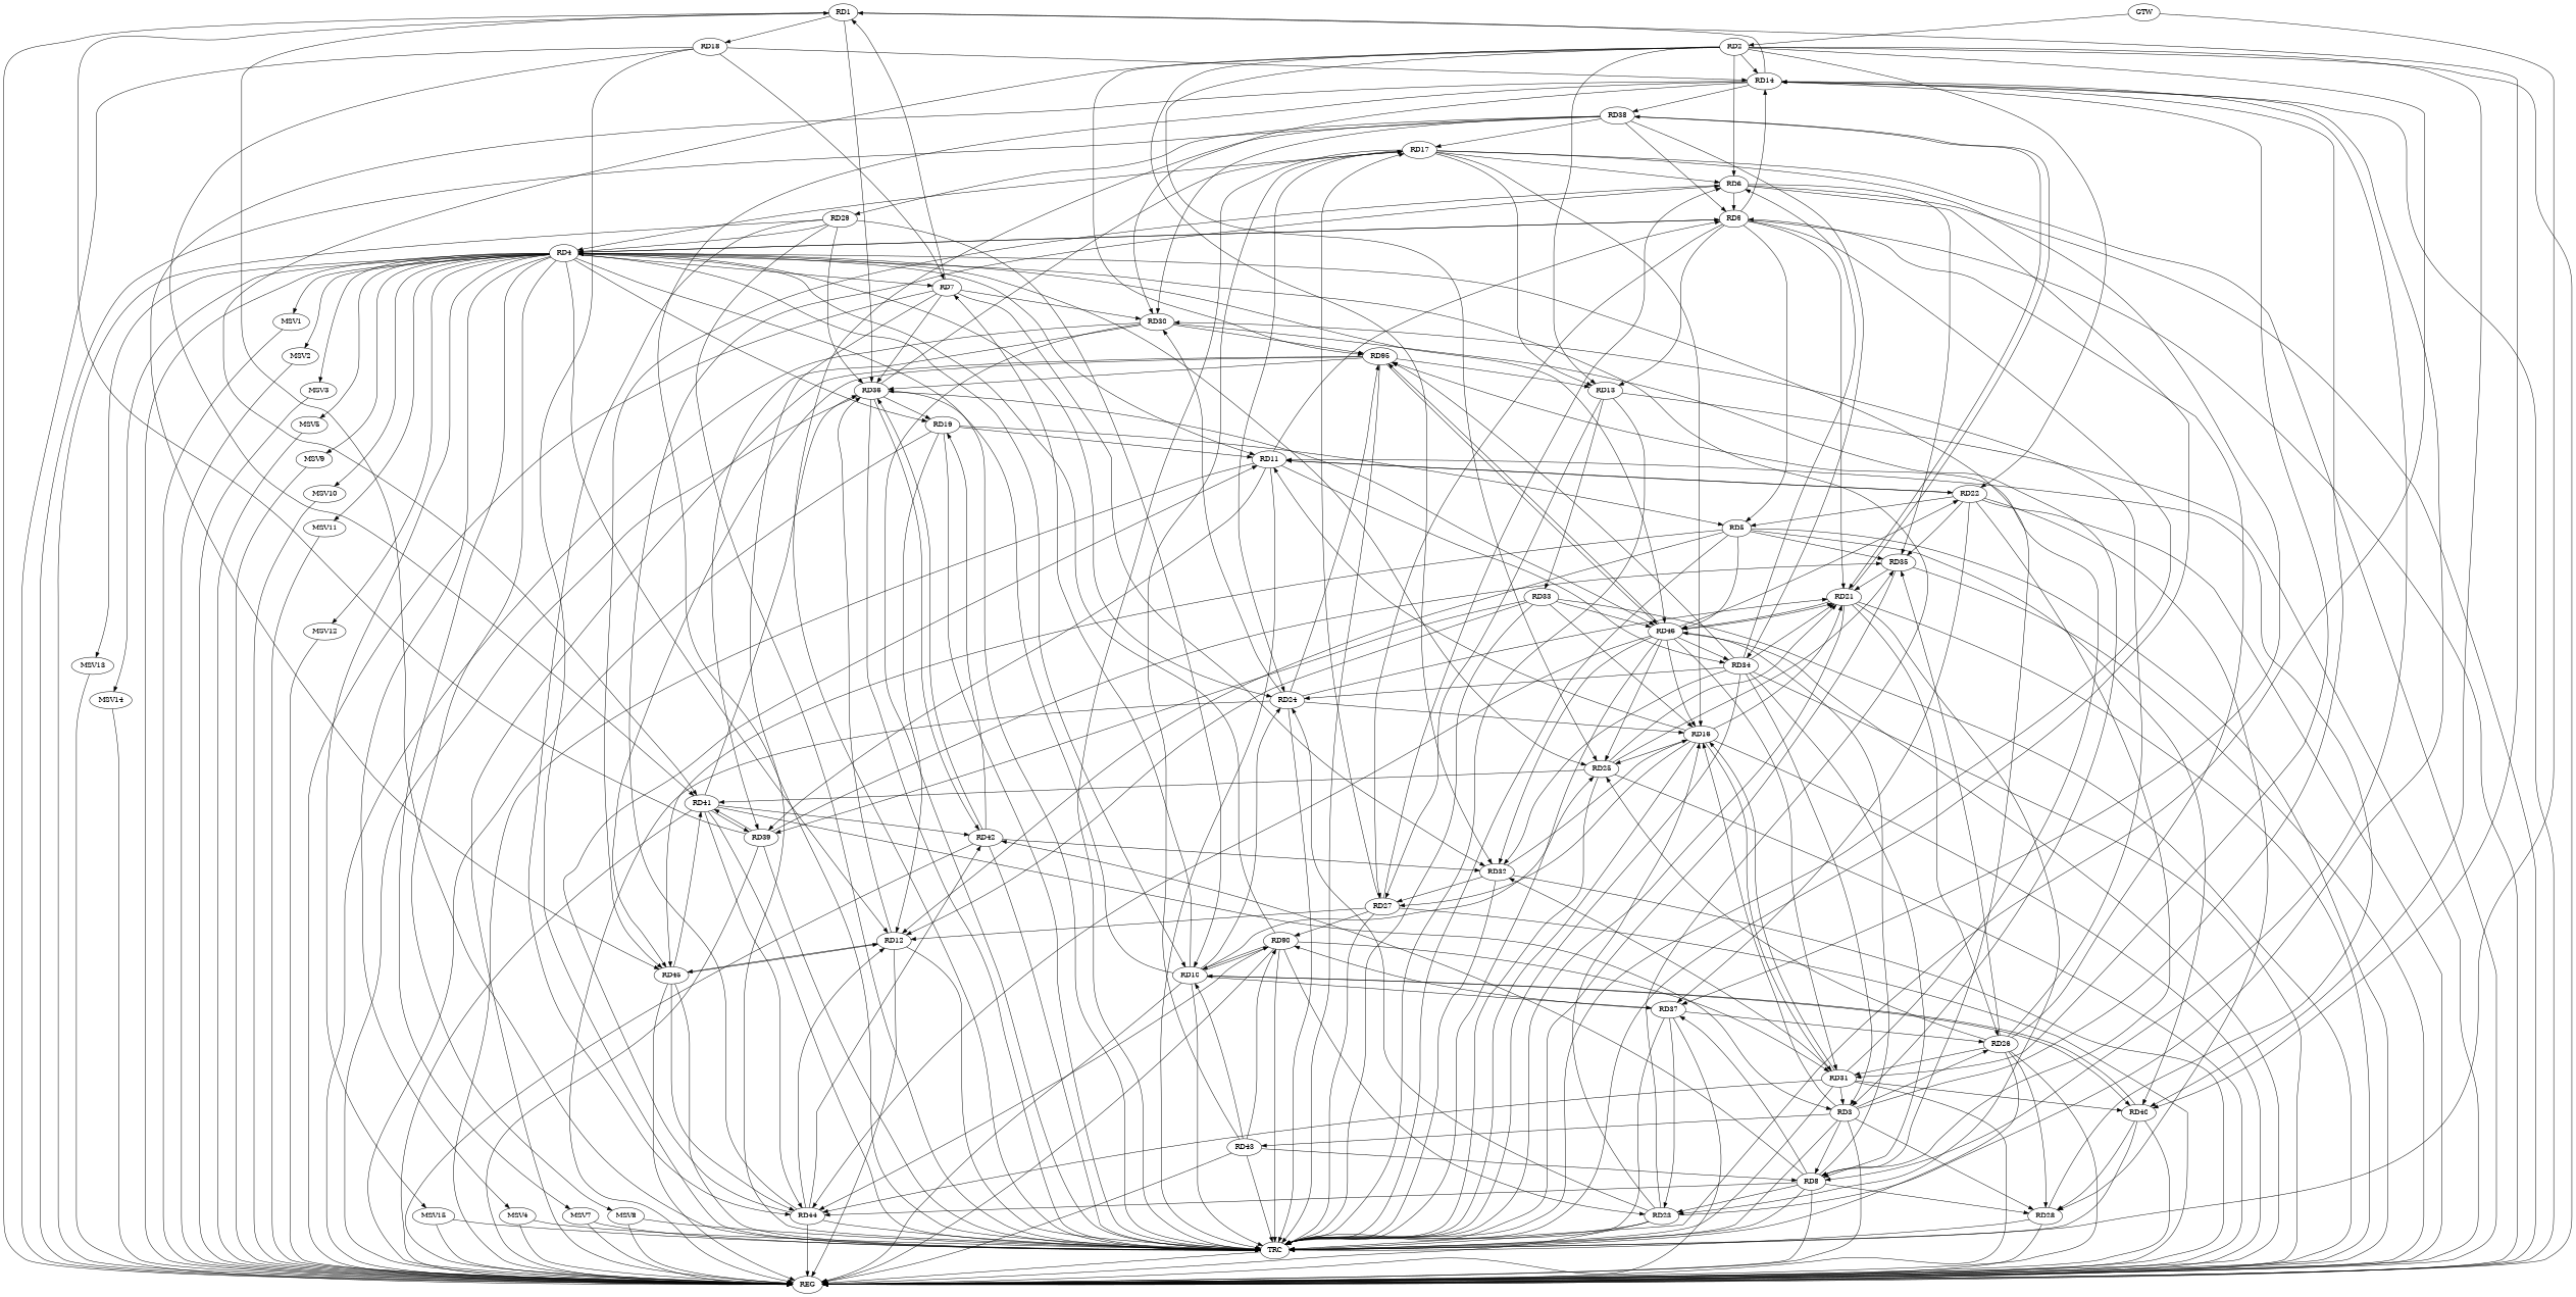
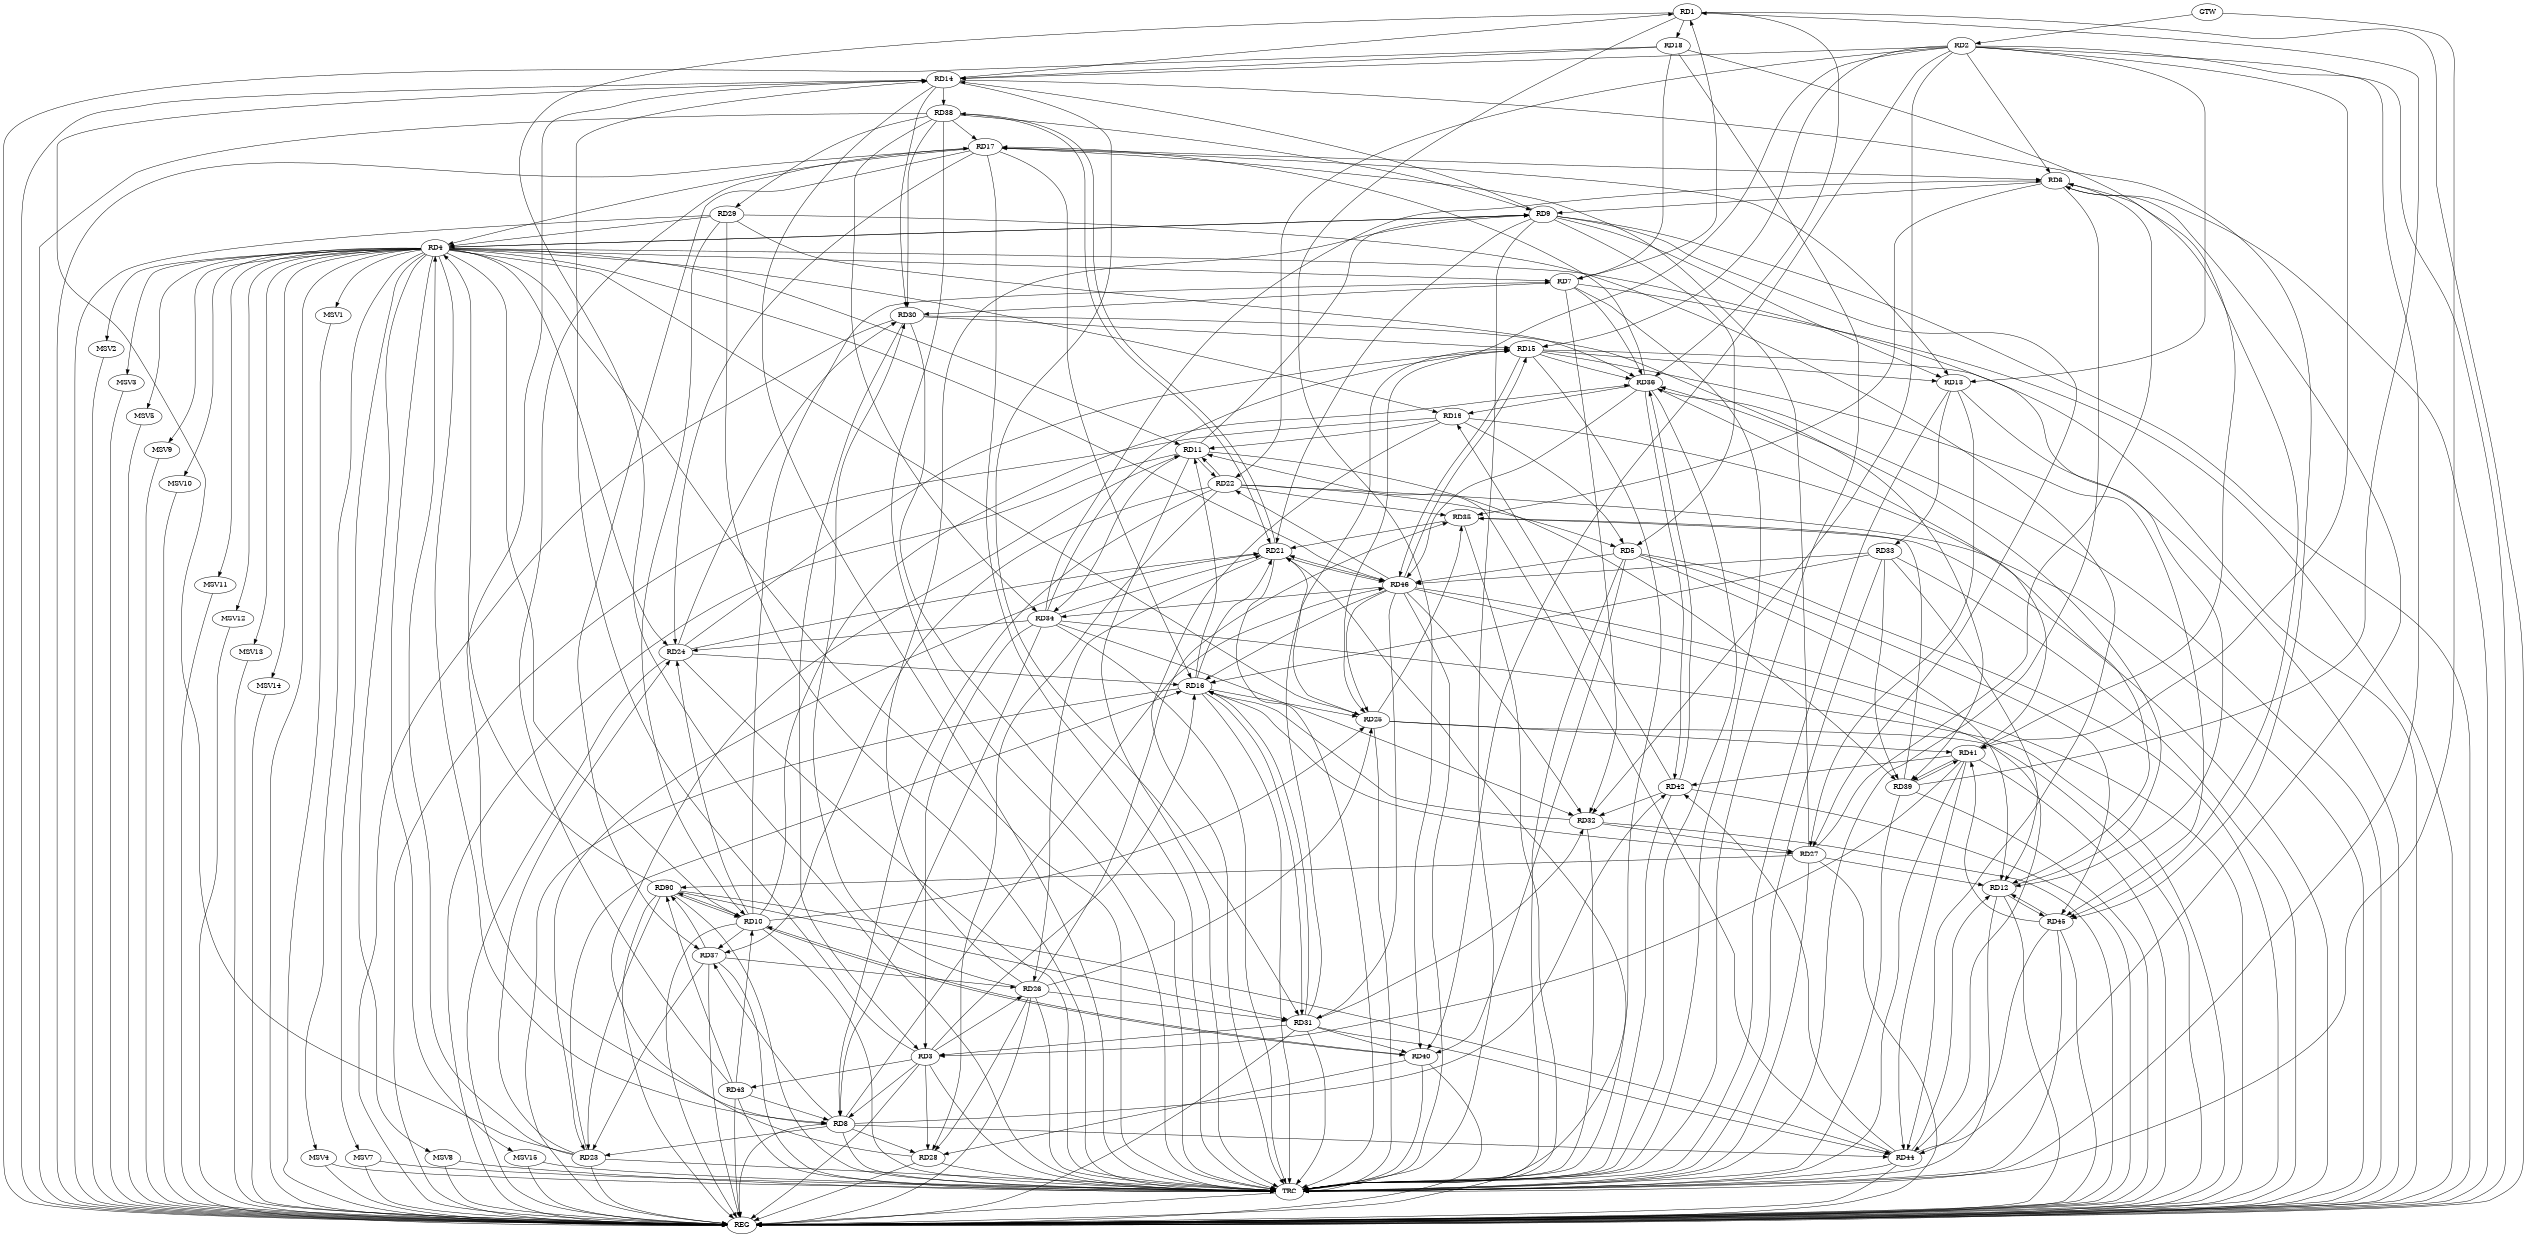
  strict digraph {
    n1 [label=RD1]
    n2 [label=RD18]
    n3 [label=RD36]
    n4 [label=RD40]
    n5 [label=REG]
    n6 [label=TRC]
    n7 [label=RD14]
    n8 [label=RD41]
    n9 [label=RD7]
    n10 [label=RD19]
    n11 [label=RD46]
    n12 [label=RD42]
    n13 [label=RD17]
    n14 [label=RD28]
    n15 [label=RD10]
    n16 [label=RD2]
    n17 [label=RD6]
    n18 [label=RD13]
-   n19 [label=RD95]
+   n19 [label=RD15]
    n20 [label=RD22]
    n21 [label=RD25]
    n22 [label=RD32]
    n23 [label=RD9]
    n24 [label=RD35]
    n25 [label=RD45]
    n26 [label=RD27]
    n27 [label=RD33]
    n28 [label=RD8]
    n29 [label=RD30]
    n30 [label=RD31]
    n31 [label=RD38]
    n32 [label=RD11]
    n33 [label=RD5]
    n34 [label=RD37]
    n35 [label=RD21]
    n36 [label=RD16]
    n37 [label=RD3]
    n38 [label=RD44]
    n39 [label=RD39]
    n40 [label=RD26]
    n41 [label=RD43]
    n42 [label=RD23]
    n43 [label=RD90]
    n44 [label=RD4]
    n45 [label=RD12]
    n46 [label=RD24]
    n47 [label=MSV1]
    n48 [label=MSV2]
    n49 [label=MSV3]
    n50 [label=MSV4]
    n51 [label=MSV5]
    n52 [label=MSV7]
    n53 [label=MSV8]
    n54 [label=MSV9]
    n55 [label=MSV10]
    n56 [label=MSV11]
    n57 [label=MSV12]
    n58 [label=MSV13]
    n59 [label=MSV14]
    n60 [label=MSV15]
    n61 [label=RD34]
    n62 [label=RD29]
    n63 [label=GTW]
    n1 -> n2
    n1 -> n3
    n1 -> n4
    n1 -> n5
    n1 -> n6
    n2 -> n5
    n2 -> n6
    n2 -> n7
    n2 -> n8
    n2 -> n9
    n3 -> n5
    n3 -> n6
    n3 -> n10
    n3 -> n11
    n3 -> n12
    n3 -> n13
    n4 -> n5
    n4 -> n6
    n4 -> n14
    n4 -> n15
    n6 -> n5
    n7 -> n1
    n7 -> n5
    n7 -> n6
    n7 -> n25
    n7 -> n28
    n7 -> n29
    n7 -> n30
    n7 -> n31
    n8 -> n3
    n8 -> n5
    n8 -> n6
    n8 -> n12
    n8 -> n37
    n8 -> n38
    n8 -> n39
    n9 -> n1
    n9 -> n3
    n9 -> n5
    n9 -> n6
    n9 -> n22
    n9 -> n29
    n10 -> n5
    n10 -> n6
    n10 -> n32
    n10 -> n33
    n10 -> n45
    n11 -> n5
    n11 -> n6
    n11 -> n19
    n11 -> n20
    n11 -> n21
    n11 -> n22
    n11 -> n30
    n11 -> n35
    n11 -> n36
    n11 -> n38
    n11 -> n61
    n12 -> n3
    n12 -> n5
    n12 -> n6
    n12 -> n10
    n12 -> n22
    n13 -> n5
    n13 -> n6
    n13 -> n17
    n13 -> n18
    n13 -> n34
    n13 -> n36
    n13 -> n44
    n13 -> n46
    n14 -> n5
    n14 -> n6
    n14 -> n32
    n15 -> n3
    n15 -> n4
    n15 -> n5
    n15 -> n6
    n15 -> n9
    n15 -> n21
    n15 -> n34
    n15 -> n43
    n15 -> n46
    n16 -> n4
    n16 -> n5
    n16 -> n6
    n16 -> n7
    n16 -> n8
    n16 -> n17
    n16 -> n18
    n16 -> n19
    n16 -> n20
    n16 -> n21
    n16 -> n22
    n17 -> n5
    n17 -> n6
    n17 -> n23
    n17 -> n24
    n17 -> n25
    n18 -> n5
    n18 -> n6
    n18 -> n26
    n18 -> n27
    n19 -> n3
    n19 -> n5
    n19 -> n6
    n19 -> n11
    n19 -> n18
    n19 -> n25
    n20 -> n5
    n20 -> n14
    n20 -> n24
    n20 -> n28
    n20 -> n32
    n20 -> n33
    n20 -> n34
    n21 -> n5
    n21 -> n6
    n21 -> n8
    n21 -> n24
    n21 -> n35
    n22 -> n5
    n22 -> n6
    n22 -> n26
    n22 -> n36
    n23 -> n5
    n23 -> n6
    n23 -> n7
    n23 -> n18
    n23 -> n26
    n23 -> n33
    n23 -> n35
    n23 -> n44
    n24 -> n5
    n24 -> n6
    n24 -> n35
    n25 -> n5
    n25 -> n6
    n25 -> n8
    n25 -> n38
    n25 -> n45
    n26 -> n5
    n26 -> n6
    n26 -> n13
    n26 -> n17
    n26 -> n43
    n26 -> n45
    n27 -> n5
    n27 -> n6
    n27 -> n11
    n27 -> n36
    n27 -> n39
    n27 -> n45
    n28 -> n5
    n28 -> n6
    n28 -> n11
    n28 -> n12
    n28 -> n14
    n28 -> n34
    n28 -> n38
    n28 -> n42
    n29 -> n5
    n29 -> n6
    n29 -> n19
    n29 -> n37
    n29 -> n39
    n30 -> n4
    n30 -> n5
    n30 -> n6
    n30 -> n19
    n30 -> n22
    n30 -> n36
    n30 -> n37
    n30 -> n38
    n31 -> n5
    n31 -> n6
    n31 -> n13
    n31 -> n23
    n31 -> n29
    n31 -> n35
    n31 -> n61
    n31 -> n62
    n32 -> n5
    n32 -> n6
    n32 -> n20
    n32 -> n23
    n32 -> n39
    n32 -> n61
    n33 -> n4
    n33 -> n5
    n33 -> n6
    n33 -> n11
-   n33 -> n24
    n33 -> n25
    n33 -> n45
    n34 -> n5
    n34 -> n6
    n34 -> n40
    n34 -> n42
    n34 -> n43
    n35 -> n5
    n35 -> n6
    n35 -> n11
    n35 -> n31
    n35 -> n40
    n35 -> n42
    n36 -> n5
    n36 -> n6
    n36 -> n21
    n36 -> n26
    n36 -> n30
    n36 -> n32
    n36 -> n35
    n37 -> n5
    n37 -> n6
    n37 -> n7
    n37 -> n14
    n37 -> n28
    n37 -> n36
    n37 -> n40
    n37 -> n41
    n38 -> n5
    n38 -> n6
    n38 -> n12
    n38 -> n17
    n38 -> n32
    n38 -> n45
    n39 -> n1
    n39 -> n5
    n39 -> n6
    n39 -> n8
    n39 -> n24
    n40 -> n5
    n40 -> n6
    n40 -> n14
    n40 -> n21
    n40 -> n23
    n40 -> n24
    n40 -> n29
    n40 -> n30
    n41 -> n5
    n41 -> n6
    n41 -> n13
    n41 -> n15
    n41 -> n28
    n41 -> n43
    n42 -> n5
    n42 -> n6
    n42 -> n7
    n42 -> n36
    n42 -> n44
    n42 -> n46
    n43 -> n5
    n43 -> n6
    n43 -> n15
    n43 -> n30
    n43 -> n38
    n43 -> n42
    n43 -> n44
    n44 -> n5
    n44 -> n6
    n44 -> n9
    n44 -> n10
    n44 -> n11
    n44 -> n15
    n44 -> n21
    n44 -> n23
    n44 -> n28
    n44 -> n32
    n44 -> n45
    n44 -> n46
    n44 -> n47
    n44 -> n48
    n44 -> n49
    n44 -> n50
    n44 -> n51
    n44 -> n52
    n44 -> n53
    n44 -> n54
    n44 -> n55
    n44 -> n56
    n44 -> n57
    n44 -> n58
    n44 -> n59
    n44 -> n60
    n45 -> n3
    n45 -> n5
    n45 -> n6
    n45 -> n25
    n46 -> n5
    n46 -> n6
    n46 -> n19
    n46 -> n29
    n46 -> n35
    n46 -> n36
    n47 -> n5
    n48 -> n5
    n49 -> n5
    n50 -> n5
    n50 -> n6
    n51 -> n5
    n52 -> n5
    n52 -> n6
    n53 -> n5
    n53 -> n6
    n54 -> n5
    n55 -> n5
    n56 -> n5
    n57 -> n5
    n58 -> n5
    n59 -> n5
    n60 -> n5
    n60 -> n6
    n61 -> n5
    n61 -> n6
    n61 -> n17
    n61 -> n19
    n61 -> n22
    n61 -> n28
    n61 -> n35
    n61 -> n37
    n61 -> n46
    n62 -> n3
    n62 -> n5
    n62 -> n6
    n62 -> n15
    n62 -> n38
    n62 -> n44
    n63 -> n6
    n63 -> n16
  }
